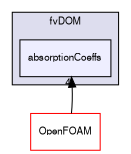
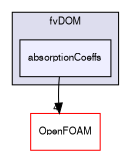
  digraph {
    compound=true
    node [fontname=FreeSans fontsize=10 shape=box]
    n1 [fillcolor="#eeeeff" label=absorptionCoeffs pencolor=black style=filled]
    n2 [color=red label=OpenFOAM]
    subgraph cluster_1 {
      bgcolor="#ddddee"
      fontname=FreeSans
      fontsize=10
      label=fvDOM
      pencolor=black
      n1
    }
-   n2 -> n1 [headlabel=4 labeldistance=1.5 labelfontname=FreeSans labelfontsize=10]
+   n1 -> n2 [headlabel=4 labeldistance=1.5 labelfontname=FreeSans labelfontsize=10]
  }
